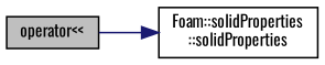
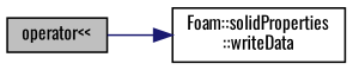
  digraph {
    rankdir=LR
    fontname=Oswald
    node [color=black fontname=Oswald fontsize=10 shape=record]
    n1 [fillcolor=grey75 fontcolor=black height=0.2 label="operator\<\<" style=filled width=0.4]
-   n2 [height=0.2 label="Foam::solidProperties\l::solidProperties" width=0.4]
+   n2 [height=0.2 label="Foam::solidProperties\l::writeData" width=0.4]
    n1 -> n2 [color=midnightblue fontname=Oswald fontsize=10 labelfontname=FreeSans labelfontsize=10 style=solid]
  }
